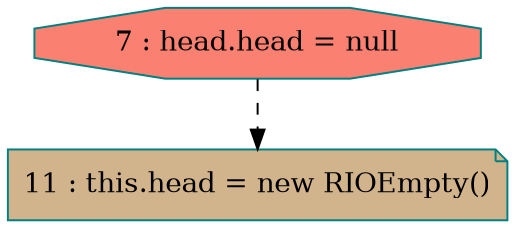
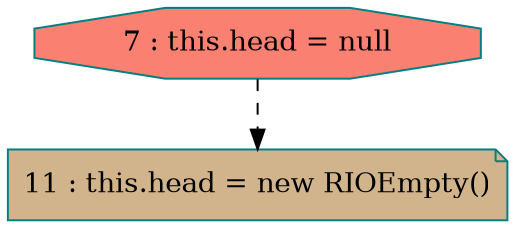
  digraph {
    node [style=filled color=teal]
-   "7 : this.head = null" [fillcolor=salmon shape=octagon label="7 : head.head = null"]
+   "7 : this.head = null" [fillcolor=salmon shape=octagon]
    "11 : this.head = new RIOEmpty()" [fillcolor=tan shape=note]
    "7 : this.head = null" -> "11 : this.head = new RIOEmpty()" [style=dashed]
  }
